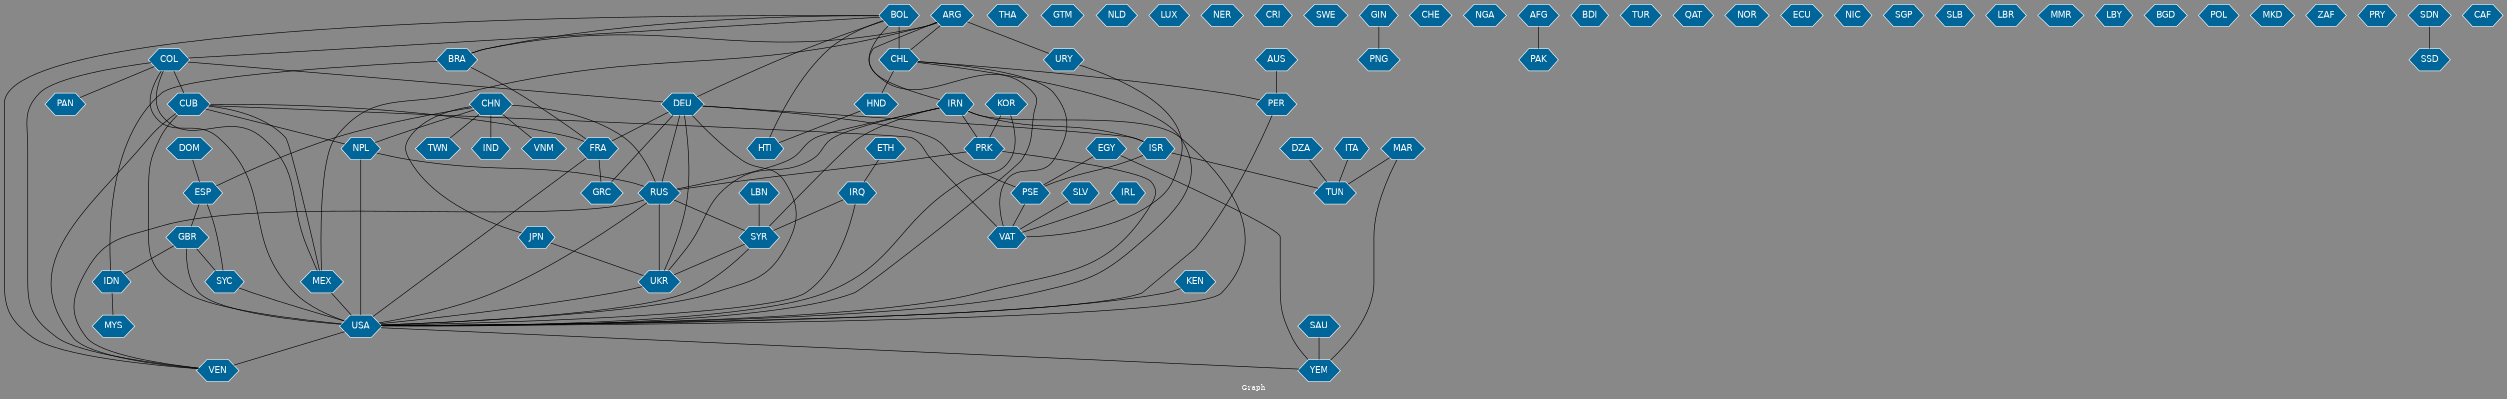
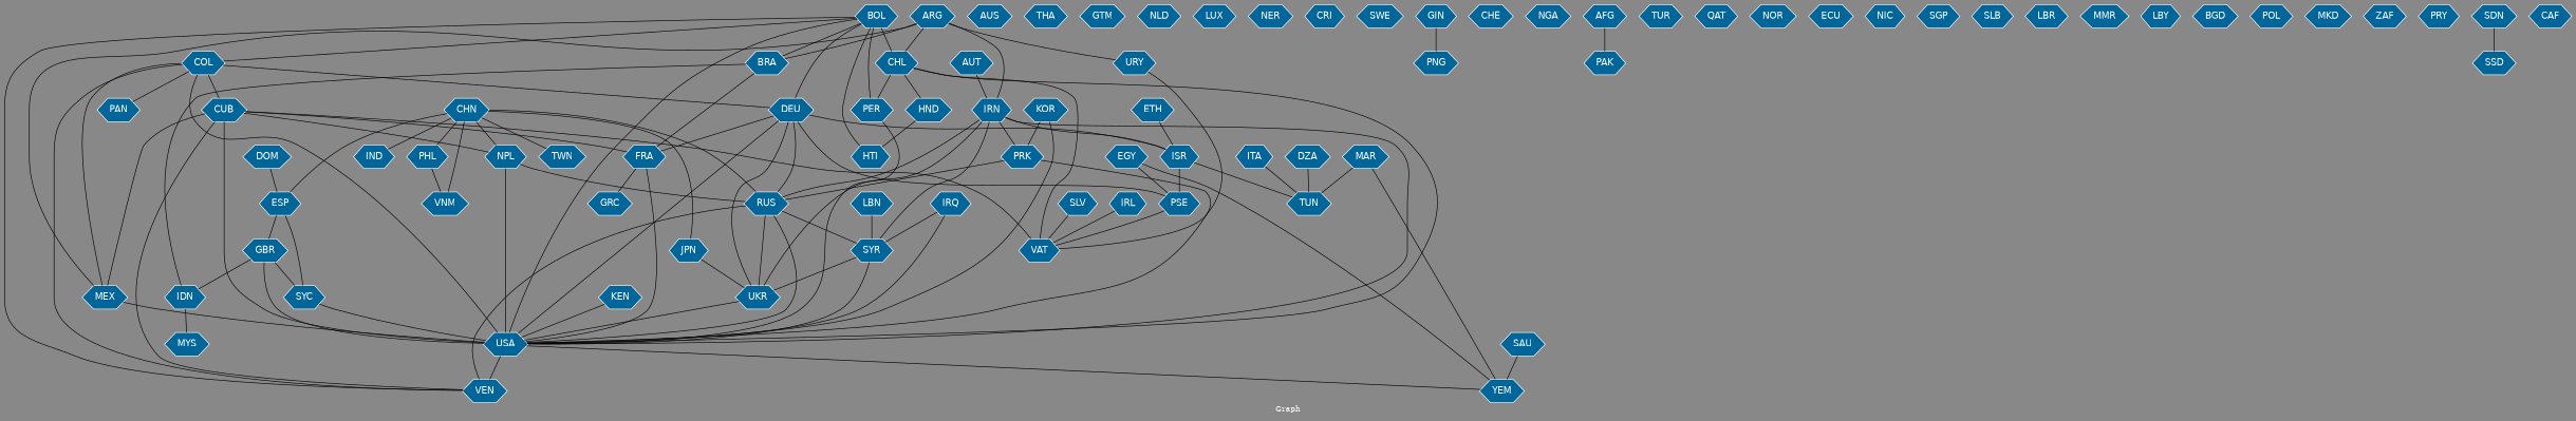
  graph {
    bgcolor="#888888"
    fontcolor=white
    fontsize=12
    label="Graph"
    node [color=white fillcolor="#006699" fontcolor=white fontname=Helvetica shape=hexagon style=filled]
    edge [arrowhead=open color=black fontcolor=white fontname=Courier fontsize=12 weight=1]
    n1 [label=KOR]
    n2 [label=USA]
    n3 [label=PRK]
    n4 [label=VEN]
    n5 [label=YEM]
    n6 [label=RUS]
    n7 [label=CHN]
    n8 [label=IND]
    n9 [label=NPL]
    n10 [label=ESP]
+   n11 [label=PHL]
    n12 [label=JPN]
    n13 [label=VNM]
    n14 [label=TWN]
    n15 [label=UKR]
    n16 [label=SYR]
    n17 [label=GBR]
    n18 [label=SYC]
    n19 [label=AUS]
    n20 [label=EGY]
    n21 [label=PSE]
    n22 [label=VAT]
    n23 [label=TUN]
    n24 [label=ITA]
    n25 [label=COL]
    n26 [label=DEU]
    n27 [label=MEX]
    n28 [label=CUB]
    n29 [label=PAN]
    n30 [label=FRA]
    n31 [label=ISR]
    n32 [label=GRC]
    n33 [label=BRA]
    n34 [label=IDN]
    n35 [label=MYS]
    n36 [label=THA]
    n37 [label=IRN]
    n38 [label=GTM]
    n39 [label=BOL]
    n40 [label=CHL]
    n41 [label=PER]
    n42 [label=HTI]
    n43 [label=HND]
    n44 [label=ARG]
    n45 [label=URY]
    n46 [label=NLD]
    n47 [label=LUX]
    n48 [label=NER]
    n49 [label=KEN]
    n50 [label=CRI]
    n51 [label=SLV]
    n52 [label=SAU]
    n53 [label=SWE]
+   n54 [label=AUT]
    n55 [label=GIN]
    n56 [label=PNG]
    n57 [label=CHE]
    n58 [label=NGA]
    n59 [label=AFG]
    n60 [label=PAK]
-   n61 [label=BDI]
    n62 [label=TUR]
    n63 [label=MAR]
    n64 [label=IRQ]
    n65 [label=QAT]
    n66 [label=NOR]
    n67 [label=ECU]
    n68 [label=NIC]
    n69 [label=IRL]
    n70 [label=ETH]
    n71 [label=SGP]
    n72 [label=SLB]
    n73 [label=LBR]
    n74 [label=MMR]
    n75 [label=DOM]
    n76 [label=LBY]
    n77 [label=DZA]
    n78 [label=BGD]
    n79 [label=LBN]
    n80 [label=POL]
    n81 [label=MKD]
    n82 [label=ZAF]
    n83 [label=PRY]
    n84 [label=SSD]
    n85 [label=SDN]
    n86 [label=CAF]
    n1 -- n2 [weight=5]
    n1 -- n3 [weight=4]
    n2 -- n4 [weight=6]
    n2 -- n5 [weight=2]
    n3 -- n2 [weight=3]
    n3 -- n6
    n6 -- n2 [weight=3]
    n6 -- n4
    n6 -- n15 [weight=9]
    n6 -- n16
    n7 -- n6 [weight=3]
    n7 -- n8 [weight=2]
    n7 -- n9 [weight=2]
    n7 -- n10
+   n7 -- n11 [weight=4]
    n7 -- n12
    n7 -- n13 [weight=2]
    n7 -- n14
    n9 -- n2 [weight=5]
    n9 -- n6
    n10 -- n17
    n10 -- n18
+   n11 -- n13 [weight=2]
    n12 -- n15
    n15 -- n2
    n16 -- n2 [weight=3]
    n16 -- n15
    n17 -- n2 [weight=2]
    n17 -- n18 [weight=2]
    n17 -- n34
    n18 -- n2
    n20 -- n5
    n20 -- n21
    n21 -- n22 [weight=2]
    n24 -- n23
    n25 -- n2
    n25 -- n4 [weight=2]
    n25 -- n26
    n25 -- n27
    n25 -- n28 [weight=3]
    n25 -- n29
    n26 -- n2
    n26 -- n6 [weight=3]
    n26 -- n15
    n26 -- n21
    n26 -- n30
    n26 -- n31
-   n26 -- n32
    n27 -- n2 [weight=4]
    n28 -- n2 [weight=19]
    n28 -- n4 [weight=2]
    n28 -- n9 [weight=2]
    n28 -- n22 [weight=5]
    n28 -- n27
    n28 -- n30 [weight=3]
    n30 -- n2
    n30 -- n32
    n31 -- n21 [weight=4]
    n31 -- n23
    n33 -- n30
    n33 -- n34
    n34 -- n35 [weight=4]
    n37 -- n2 [weight=5]
    n37 -- n3
    n37 -- n6
    n37 -- n15
    n37 -- n16
    n37 -- n31
    n39 -- n2
    n39 -- n4
    n39 -- n25
    n39 -- n26
    n39 -- n33 [weight=2]
    n39 -- n40 [weight=11]
-   n19 -- n41 [weight=3]
+   n39 -- n41 [weight=3]
    n39 -- n42
    n40 -- n2
    n40 -- n22
    n40 -- n41
    n40 -- n43
    n41 -- n2
    n43 -- n42
    n44 -- n27
    n44 -- n33
    n44 -- n37
    n44 -- n40
    n44 -- n45
    n45 -- n22
    n49 -- n2
    n51 -- n22
    n52 -- n5 [weight=4]
+   n54 -- n37 [weight=2]
    n55 -- n56 [weight=5]
    n59 -- n60
    n63 -- n5
    n63 -- n23
    n64 -- n2 [weight=4]
    n64 -- n16
    n69 -- n22
-   n70 -- n64
+   n70 -- n31
    n75 -- n10
    n77 -- n23
    n79 -- n16
    n85 -- n84
  }
